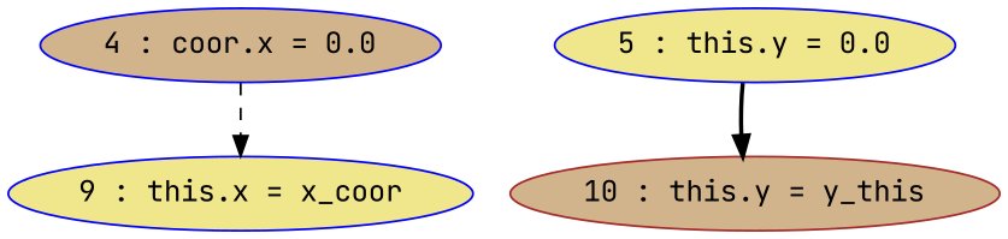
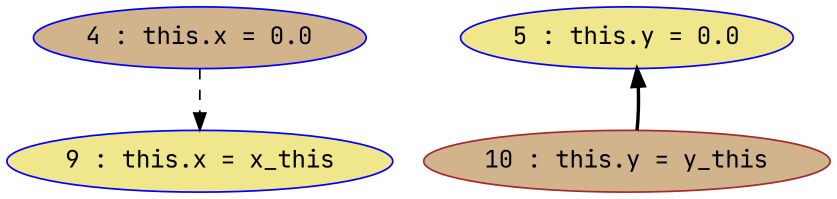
  digraph {
    fontname="JetBrains Mono"
    node [color=blue fillcolor=khaki fontname="JetBrains Mono" style=filled]
    edge [fontname="JetBrains Mono"]
-   "9 : this.x = x_coor"
-   "4 : this.x = 0.0" [fillcolor=tan label="4 : coor.x = 0.0"]
+   "9 : this.x = x_coor" [label="9 : this.x = x_this"]
+   "4 : this.x = 0.0" [fillcolor=tan]
    "5 : this.y = 0.0"
    n4 [color=brown fillcolor=tan label="10 : this.y = y_this"]
    "4 : this.x = 0.0" -> "9 : this.x = x_coor" [style=dashed]
-   "5 : this.y = 0.0" -> n4 [style=bold]
+   n4 -> "5 : this.y = 0.0" [style=bold]
  }
